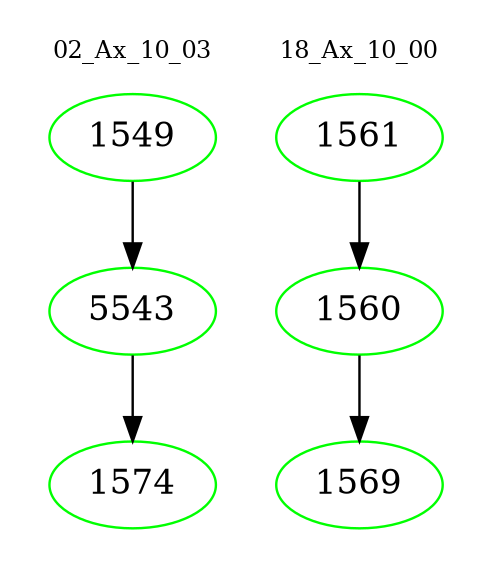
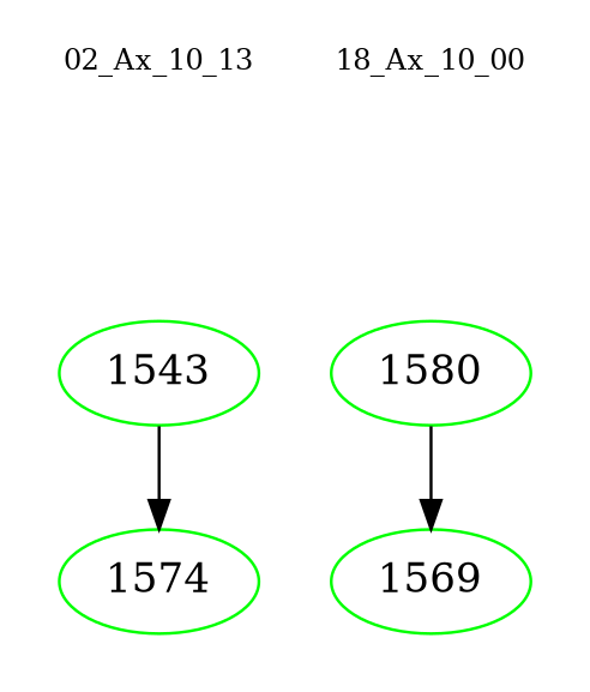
  digraph {
    node [color=green]
    edge [color=black]
-   n1 [label=1549]
-   n2 [label=5543]
+   n2 [label=1543]
    n3 [label=1574]
-   n4 [label=1561]
-   n5 [label=1560]
+   n5 [label=1580]
    n6 [label=1569]
    subgraph cluster_1 {
      color=white
      fontsize=10
-     label="02_Ax_10_03"
-     n1
+     label="02_Ax_10_13"
      n2
      n3
    }
    subgraph cluster_2 {
      color=white
      fontsize=10
      label="18_Ax_10_00"
-     n4
      n5
      n6
    }
-   n1 -> n2
    n2 -> n3
-   n4 -> n5
    n5 -> n6
  }
